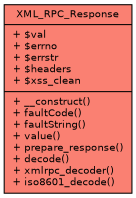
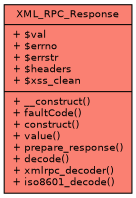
  digraph {
-   n1 [color=black fillcolor=salmon fontcolor=black fontname=Helvetica fontsize=10 height=0.2 label="{XML_RPC_Response\n|+ $val\l+ $errno\l+ $errstr\l+ $headers\l+ $xss_clean\l|+ __construct()\l+ faultCode()\l+ faultString()\l+ value()\l+ prepare_response()\l+ decode()\l+ xmlrpc_decoder()\l+ iso8601_decode()\l}" shape=record style=filled width=0.4]
+   n1 [color=black fillcolor=salmon fontcolor=black fontname=Helvetica fontsize=10 height=0.2 label="{XML_RPC_Response\n|+ $val\l+ $errno\l+ $errstr\l+ $headers\l+ $xss_clean\l|+ __construct()\l+ faultCode()\l+ construct()\l+ value()\l+ prepare_response()\l+ decode()\l+ xmlrpc_decoder()\l+ iso8601_decode()\l}" shape=record style=filled width=0.4]
  }
